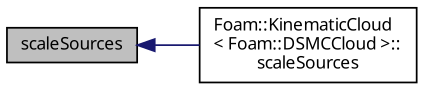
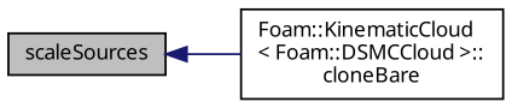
  digraph {
    rankdir=LR
    fontname="Noto Sans"
    node [color=black fontname="Noto Sans" fontsize=10 shape=record]
    n1 [fillcolor=grey75 fontcolor=black height=0.2 label=scaleSources style=filled width=0.4]
-   n2 [height=0.2 label="Foam::KinematicCloud\l\< Foam::DSMCCloud \>::\lscaleSources" width=0.4]
+   n2 [height=0.2 label="Foam::KinematicCloud\l\< Foam::DSMCCloud \>::\lcloneBare" width=0.4]
    n1 -> n2 [color=midnightblue dir=back fontname="Noto Sans" fontsize=10 labelfontname=Helvetica labelfontsize=10 style=solid]
  }
